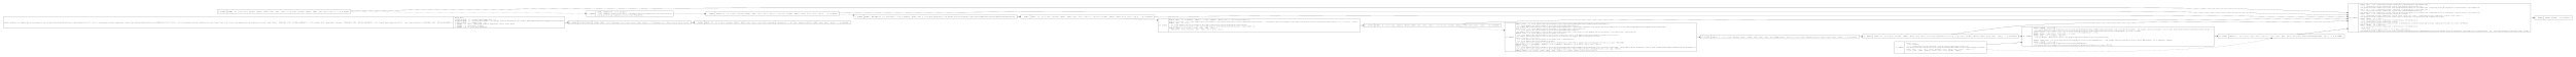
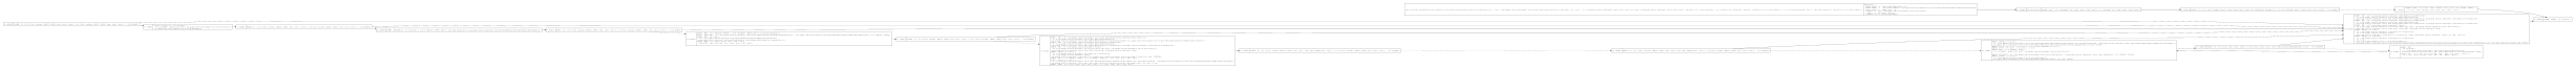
  digraph {
    fontname="Roboto Mono"
    rankdir=LR
    node [fontname="Roboto Mono" shape=record]
    edge [fontname="Roboto Mono"]
    n1 [label="{0\:\ 0x0000|MTH_ENTER_BLOCK\l|0x0000: CONST  (r4 I:?[boolean, int, float, short, byte, char]) = (1 ?[boolean, int, float, short, byte, char]) \l}"]
    n2 [label="{1\:\ 0x0001|0x0001: IF  (r9 I:?[int, boolean, OBJECT, ARRAY, byte, short, char] A[D('cancelable' boolean)]) != (0 ?[int, boolean, OBJECT, ARRAY, byte, short, char])  \-\> B:4:0x0005 \l}"]
+   n3 [label="{2\:\ 0x0003|0x0003: CONST  (r3 I:?[int, float, boolean, short, byte, char, OBJECT, ARRAY]) = \l  (0 ?[int, float, boolean, short, byte, char, OBJECT, ARRAY])\l \l}"]
    n4 [label="{3\:\ 0x0004|0x0004: RETURN  (r3 I:boolean) \l}"]
    n5 [label="{5\:\ 0x0009|0x0009: IF  (r3 I:?[int, boolean, OBJECT, ARRAY, byte, short, char]) != (0 ?[int, boolean, OBJECT, ARRAY, byte, short, char])  \-\> B:18:0x0045 \l}"]
    n6 [label="{6\:\ 0x000b|0x000b: INSTANCE_OF  (r3 I:boolean) = \l  (r8 I:?[OBJECT, ARRAY] A[D('chunk' com.google.android.exoplayer2.source.chunk.Chunk)])\l com.google.android.exoplayer2.source.chunk.MediaChunk \l}"]
    n7 [label="{18\:\ 0x0045|0x0045: IGET  (r3 I:com.google.android.exoplayer2.trackselection.TrackSelection) = \l  (r7 I:com.google.android.exoplayer2.source.dash.DefaultDashChunkSource)\l com.google.android.exoplayer2.source.dash.DefaultDashChunkSource.trackSelection com.google.android.exoplayer2.trackselection.TrackSelection \l0x0047: IGET  (r4 I:com.google.android.exoplayer2.trackselection.TrackSelection) = \l  (r7 I:com.google.android.exoplayer2.source.dash.DefaultDashChunkSource)\l com.google.android.exoplayer2.source.dash.DefaultDashChunkSource.trackSelection com.google.android.exoplayer2.trackselection.TrackSelection \l0x0049: IGET  (r5 I:com.google.android.exoplayer2.Format) = \l  (r8 I:com.google.android.exoplayer2.source.chunk.Chunk A[D('chunk' com.google.android.exoplayer2.source.chunk.Chunk)])\l com.google.android.exoplayer2.source.chunk.Chunk.trackFormat com.google.android.exoplayer2.Format \l0x004b: INVOKE  (r4 I:int) = \l  (r4 I:com.google.android.exoplayer2.trackselection.TrackSelection)\l  (r5 I:com.google.android.exoplayer2.Format)\l com.google.android.exoplayer2.trackselection.TrackSelection.indexOf(com.google.android.exoplayer2.Format):int type: INTERFACE \l0x004f: INVOKE  (r3 I:boolean) = \l  (r3 I:com.google.android.exoplayer2.trackselection.TrackSelection)\l  (r4 I:int)\l  (r10 I:java.lang.Exception A[D('e' java.lang.Exception)])\l com.google.android.exoplayer2.source.chunk.ChunkedTrackBlacklistUtil.maybeBlacklistTrack(com.google.android.exoplayer2.trackselection.TrackSelection, int, java.lang.Exception):boolean type: STATIC \l}"]
    n8 [label="{7\:\ 0x000d|0x000d: IF  (r3 I:?[int, boolean, OBJECT, ARRAY, byte, short, char]) == (0 ?[int, boolean, OBJECT, ARRAY, byte, short, char])  \-\> B:18:0x0045 \l}"]
    n9 [label="{8\:\ 0x000f|0x000f: INSTANCE_OF  (r3 I:boolean) = (r10 I:?[OBJECT, ARRAY] A[D('e' java.lang.Exception)]) com.google.android.exoplayer2.upstream.HttpDataSource$InvalidResponseCodeException \l}"]
    n10 [label="{9\:\ 0x0011|0x0011: IF  (r3 I:?[int, boolean, OBJECT, ARRAY, byte, short, char]) == (0 ?[int, boolean, OBJECT, ARRAY, byte, short, char])  \-\> B:18:0x0045 \l}"]
    n11 [label="{10\:\ 0x0013|0x0013: MOVE  (r3 I:?[OBJECT, ARRAY]) = (r10 I:?[OBJECT, ARRAY] A[D('e' java.lang.Exception)]) \l0x0014: CHECK_CAST  (r3 I:com.google.android.exoplayer2.upstream.HttpDataSource$InvalidResponseCodeException) = (com.google.android.exoplayer2.upstream.HttpDataSource$InvalidResponseCodeException) (r3 I:?[OBJECT, ARRAY]) \l0x0046: IGET  (r3 I:int) = \l  (r3 I:com.google.android.exoplayer2.upstream.HttpDataSource$InvalidResponseCodeException)\l com.google.android.exoplayer2.upstream.HttpDataSource.InvalidResponseCodeException.responseCode int \l0x0018: CONST  (r5 I:?[int, float, short, byte, char]) = \l  (404(0x194, float:5.66E\-43) ?[int, float, short, byte, char])\l \l}"]
    n12 [label="{11\:\ 0x001a|0x001a: IF  (r3 I:?[int, boolean, OBJECT, ARRAY, byte, short, char]) != (r5 I:?[int, boolean, OBJECT, ARRAY, byte, short, char])  \-\> B:18:0x0045 \l}"]
    n13 [label="{12\:\ 0x001c|0x001c: IGET  (r3 I:com.google.android.exoplayer2.source.dash.DefaultDashChunkSource$RepresentationHolder[]) = \l  (r7 I:com.google.android.exoplayer2.source.dash.DefaultDashChunkSource)\l com.google.android.exoplayer2.source.dash.DefaultDashChunkSource.representationHolders com.google.android.exoplayer2.source.dash.DefaultDashChunkSource$RepresentationHolder[] \l0x001e: IGET  (r5 I:com.google.android.exoplayer2.trackselection.TrackSelection) = \l  (r7 I:com.google.android.exoplayer2.source.dash.DefaultDashChunkSource)\l com.google.android.exoplayer2.source.dash.DefaultDashChunkSource.trackSelection com.google.android.exoplayer2.trackselection.TrackSelection \l0x0020: IGET  (r6 I:com.google.android.exoplayer2.Format) = \l  (r8 I:com.google.android.exoplayer2.source.chunk.Chunk A[D('chunk' com.google.android.exoplayer2.source.chunk.Chunk)])\l com.google.android.exoplayer2.source.chunk.Chunk.trackFormat com.google.android.exoplayer2.Format \l0x0022: INVOKE  (r5 I:int) = \l  (r5 I:com.google.android.exoplayer2.trackselection.TrackSelection)\l  (r6 I:com.google.android.exoplayer2.Format)\l com.google.android.exoplayer2.trackselection.TrackSelection.indexOf(com.google.android.exoplayer2.Format):int type: INTERFACE \l0x0026: AGET  (r1 I:?[OBJECT, ARRAY]) = (r3 I:?[OBJECT, ARRAY][]), (r5 I:?[int, short, byte, char]) \l0x0028: INVOKE  (r2 I:int) = \l  (r1 I:com.google.android.exoplayer2.source.dash.DefaultDashChunkSource$RepresentationHolder A[D('representationHolder' com.google.android.exoplayer2.source.dash.DefaultDashChunkSource$RepresentationHolder)])\l com.google.android.exoplayer2.source.dash.DefaultDashChunkSource.RepresentationHolder.getSegmentCount():int type: VIRTUAL \l0x002c: CONST  (r3 I:?[int, float, short, byte, char]) = (\-1 ?[int, float, short, byte, char]) \l}"]
    n14 [label="{13\:\ 0x002d|0x002d: IF  (r2 I:?[int, boolean, OBJECT, ARRAY, byte, short, char] A[D('segmentCount' int)]) == (r3 I:?[int, boolean, OBJECT, ARRAY, byte, short, char])  \-\> B:18:0x0045 \l}"]
    n15 [label="{14\:\ 0x002f|0x002f: IF  (r2 I:?[int, boolean, OBJECT, ARRAY, byte, short, char] A[D('segmentCount' int)]) == (0 ?[int, boolean, OBJECT, ARRAY, byte, short, char])  \-\> B:18:0x0045 \l}"]
    n16 [label="{15\:\ 0x0031|0x0031: INVOKE  (r3 I:int) = \l  (r1 I:com.google.android.exoplayer2.source.dash.DefaultDashChunkSource$RepresentationHolder A[D('representationHolder' com.google.android.exoplayer2.source.dash.DefaultDashChunkSource$RepresentationHolder)])\l com.google.android.exoplayer2.source.dash.DefaultDashChunkSource.RepresentationHolder.getFirstSegmentNum():int type: VIRTUAL \l0x0035: ARITH  (r3 I:int) = (r3 I:int) + (r2 I:int A[D('segmentCount' int)]) \l0x0036: ARITH  (r0 I:int) = (r3 I:int) + (\-1 int) \l0x0038: MOVE  (r3 I:?[OBJECT, ARRAY]) = \l  (r8 I:?[OBJECT, ARRAY] A[D('chunk' com.google.android.exoplayer2.source.chunk.Chunk)])\l \l0x0039: CHECK_CAST  (r3 I:com.google.android.exoplayer2.source.chunk.MediaChunk) = (com.google.android.exoplayer2.source.chunk.MediaChunk) (r3 I:?[OBJECT, ARRAY]) \l0x003b: INVOKE  (r3 I:int) = \l  (r3 I:com.google.android.exoplayer2.source.chunk.MediaChunk)\l com.google.android.exoplayer2.source.chunk.MediaChunk.getNextChunkIndex():int type: VIRTUAL \l}"]
    n17 [label="{16\:\ 0x003f|0x003f: IF  (r3 I:?[int, byte, short, char]) \<= (r0 I:?[int, byte, short, char] A[D('lastAvailableSegmentNum' int)])  \-\> B:18:0x0045 \l}"]
    n18 [label="{17\:\ 0x0041|0x0041: IPUT  \l  (r4 I:boolean)\l  (r7 I:com.google.android.exoplayer2.source.dash.DefaultDashChunkSource)\l com.google.android.exoplayer2.source.dash.DefaultDashChunkSource.missingLastSegment boolean \l0x0043: MOVE  (r3 I:?[int, float, boolean, short, byte, char, OBJECT, ARRAY]) = \l  (r4 I:?[int, float, boolean, short, byte, char, OBJECT, ARRAY])\l \l}"]
    n19 [label="{public boolean com.google.android.exoplayer2.source.dash.DefaultDashChunkSource.onChunkLoadError((r7 'this' I:com.google.android.exoplayer2.source.dash.DefaultDashChunkSource A[IMMUTABLE_TYPE, THIS]), (r8 I:com.google.android.exoplayer2.source.chunk.Chunk A[D('chunk' com.google.android.exoplayer2.source.chunk.Chunk), IMMUTABLE_TYPE, METHOD_ARGUMENT]), (r9 I:boolean A[D('cancelable' boolean), IMMUTABLE_TYPE, METHOD_ARGUMENT]), (r10 I:java.lang.Exception A[D('e' java.lang.Exception), IMMUTABLE_TYPE, METHOD_ARGUMENT]))  | Debug Info:\l  0x0038\-0x0045: r0 'lastAvailableSegmentNum' int\l  0x0028\-0x0045: r1 'representationHolder' com.google.android.exoplayer2.source.dash.DefaultDashChunkSource$RepresentationHolder\l  0x002c\-0x0045: r2 'segmentCount' int\l  ?\-0x0053: r8 'chunk' com.google.android.exoplayer2.source.chunk.Chunk\l  ?\-0x0053: r9 'cancelable' boolean\l  ?\-0x0053: r10 'e' java.lang.Exception\l}"]
    n1 -> n2
+   n2 -> n3 [style=dashed]
+   n3 -> n4
    n5 -> n6 [style=dashed]
    n5 -> n7
    n6 -> n8
    n7 -> n4
    n8 -> n7
    n8 -> n9 [style=dashed]
    n9 -> n10
    n10 -> n7
    n10 -> n11 [style=dashed]
    n11 -> n12
    n12 -> n7
    n12 -> n13 [style=dashed]
    n13 -> n14
    n14 -> n15 [style=dashed]
    n15 -> n7
    n15 -> n16 [style=dashed]
    n16 -> n17
    n17 -> n7
-   n18 -> n17 [style=dashed]
+   n17 -> n18 [style=dashed]
    n18 -> n16
    n19 -> n1
  }
